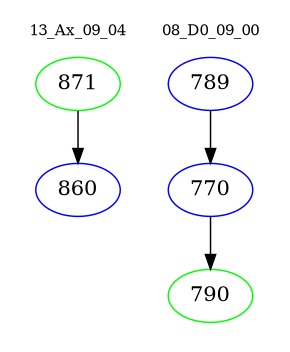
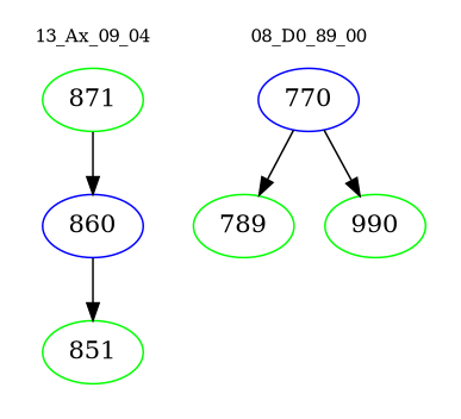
  digraph {
    node [color=green]
    edge [color=black]
    n1 [label=871]
    n2 [color=blue label=860]
-   n4 [color=blue label=789]
+   n3 [label=851]
+   n4 [label=789]
    n5 [color=blue label=770]
-   n6 [label=790]
+   n6 [label=990]
    subgraph cluster_1 {
      color=white
      fontsize=10
      label="13_Ax_09_04"
      n1
      n2
+     n3
    }
    subgraph cluster_2 {
      color=white
      fontsize=10
-     label="08_D0_09_00"
+     label="08_D0_89_00"
      n4
      n5
      n6
    }
    n1 -> n2
-   n4 -> n5
+   n2 -> n3
+   n5 -> n4
    n5 -> n6
  }
